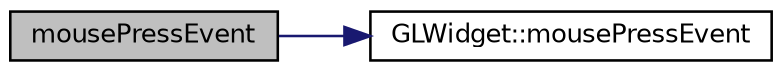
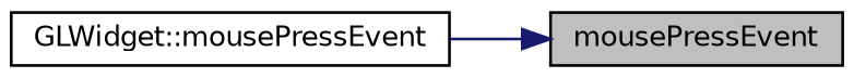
  digraph {
    rankdir=LR
    node [color=black fontname=Helvetica fontsize=10 shape=record style=filled]
    n1 [fillcolor=grey75 fontcolor=black height=0.2 label=mousePressEvent width=0.4]
    n2 [fillcolor=white height=0.2 label="GLWidget::mousePressEvent" width=0.4]
-   n1 -> n2 [color=midnightblue fontname=Helvetica fontsize=10 labelfontname=Helvetica labelfontsize=10 style=solid]
+   n2 -> n1 [color=midnightblue fontname=Helvetica fontsize=10 labelfontname=Helvetica labelfontsize=10 style=solid]
  }
